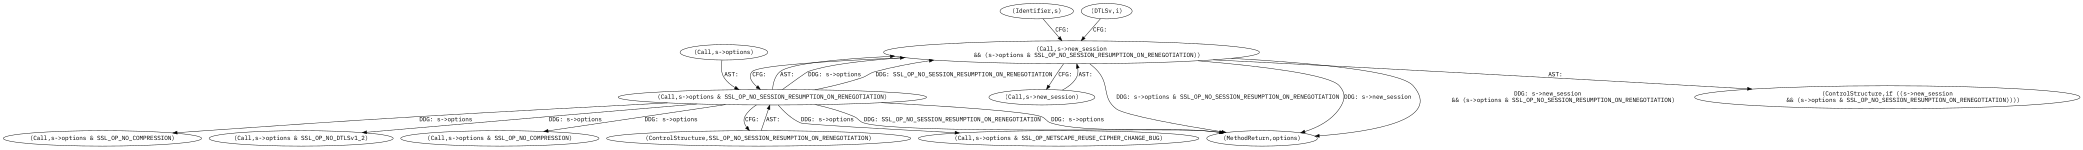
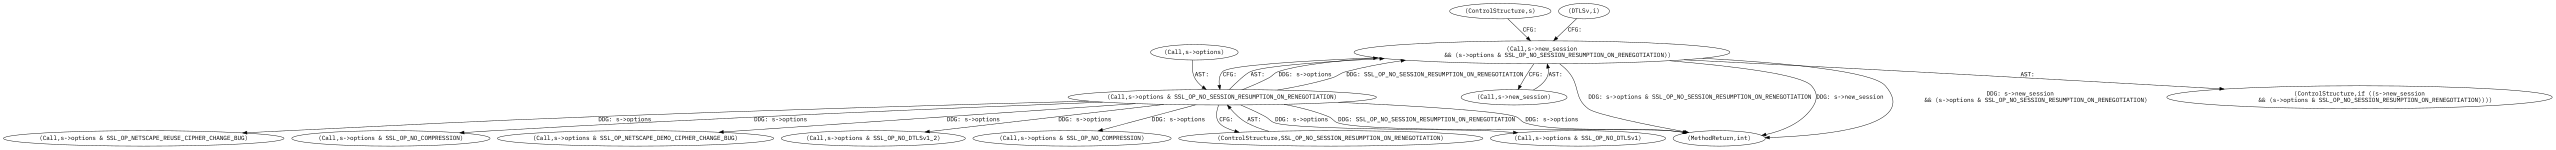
  digraph {
    fontname="IBM Plex Mono"
    node [fontname="IBM Plex Mono"]
    edge [fontname="IBM Plex Mono"]
    n1 [label="(Call,s->new_session\n         && (s->options & SSL_OP_NO_SESSION_RESUMPTION_ON_RENEGOTIATION))"]
    n2 [label="(Call,s->options & SSL_OP_NO_SESSION_RESUMPTION_ON_RENEGOTIATION)"]
    n3 [label="(ControlStructure,if ((s->new_session\n         && (s->options & SSL_OP_NO_SESSION_RESUMPTION_ON_RENEGOTIATION))))"]
    n4 [label="(Call,s->new_session)"]
-   n5 [label="(MethodReturn,options)"]
+   n5 [label="(MethodReturn,int)"]
    n6 [label="(ControlStructure,SSL_OP_NO_SESSION_RESUMPTION_ON_RENEGOTIATION)"]
+   n7 [label="(Call,s->options & SSL_OP_NO_DTLSv1)"]
    n8 [label="(Call,s->options & SSL_OP_NETSCAPE_REUSE_CIPHER_CHANGE_BUG)"]
    n9 [label="(Call,s->options & SSL_OP_NO_COMPRESSION)"]
+   n10 [label="(Call,s->options & SSL_OP_NETSCAPE_DEMO_CIPHER_CHANGE_BUG)"]
    n11 [label="(Call,s->options & SSL_OP_NO_DTLSv1_2)"]
    n12 [label="(Call,s->options & SSL_OP_NO_COMPRESSION)"]
    n13 [label="(Call,s->options)"]
-   n14 [label="(Identifier,s)"]
+   n14 [label="(ControlStructure,s)"]
    n15 [label="(DTLSv,i)"]
    n1 -> n2 [label="CFG: "]
    n1 -> n3 [label="AST: "]
    n1 -> n4 [label="CFG: "]
    n1 -> n5 [label="DDG: s->options & SSL_OP_NO_SESSION_RESUMPTION_ON_RENEGOTIATION"]
    n1 -> n5 [label="DDG: s->new_session"]
    n1 -> n5 [label="DDG: s->new_session\n         && (s->options & SSL_OP_NO_SESSION_RESUMPTION_ON_RENEGOTIATION)"]
    n2 -> n1 [label="AST: "]
    n2 -> n1 [label="DDG: s->options"]
    n2 -> n1 [label="DDG: SSL_OP_NO_SESSION_RESUMPTION_ON_RENEGOTIATION"]
    n2 -> n5 [label="DDG: SSL_OP_NO_SESSION_RESUMPTION_ON_RENEGOTIATION"]
    n2 -> n5 [label="DDG: s->options"]
    n2 -> n6 [label="CFG: "]
+   n2 -> n7 [label="DDG: s->options"]
    n2 -> n8 [label="DDG: s->options"]
    n2 -> n9 [label="DDG: s->options"]
+   n2 -> n10 [label="DDG: s->options"]
    n2 -> n11 [label="DDG: s->options"]
    n2 -> n12 [label="DDG: s->options"]
    n4 -> n1 [label="AST: "]
    n6 -> n2 [label="AST: "]
    n13 -> n2 [label="AST: "]
    n14 -> n1 [label="CFG: "]
    n15 -> n1 [label="CFG: "]
  }
